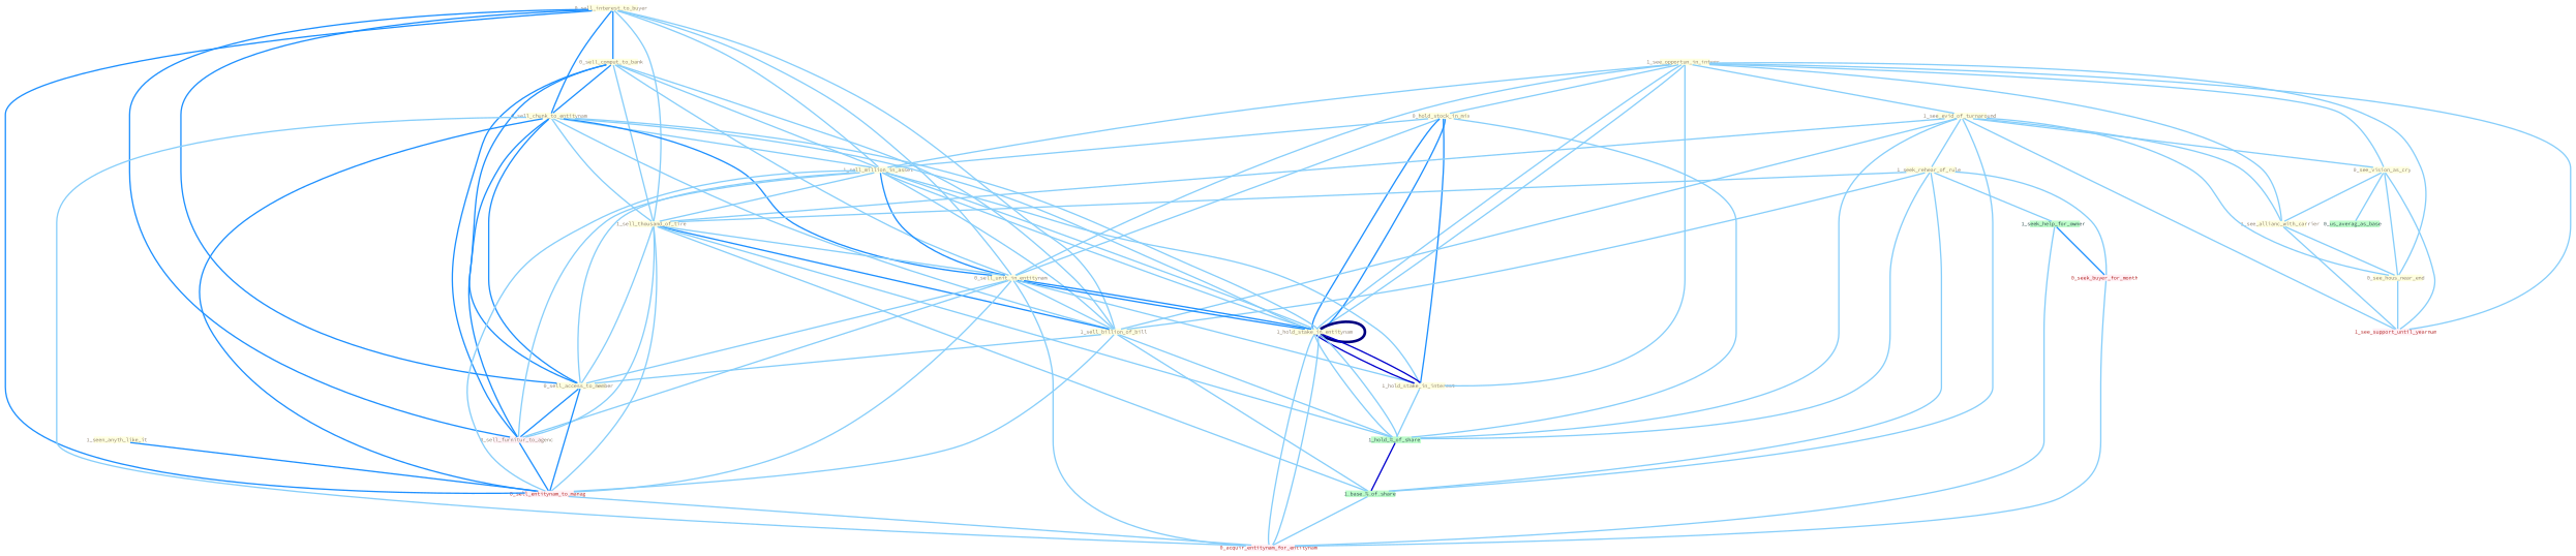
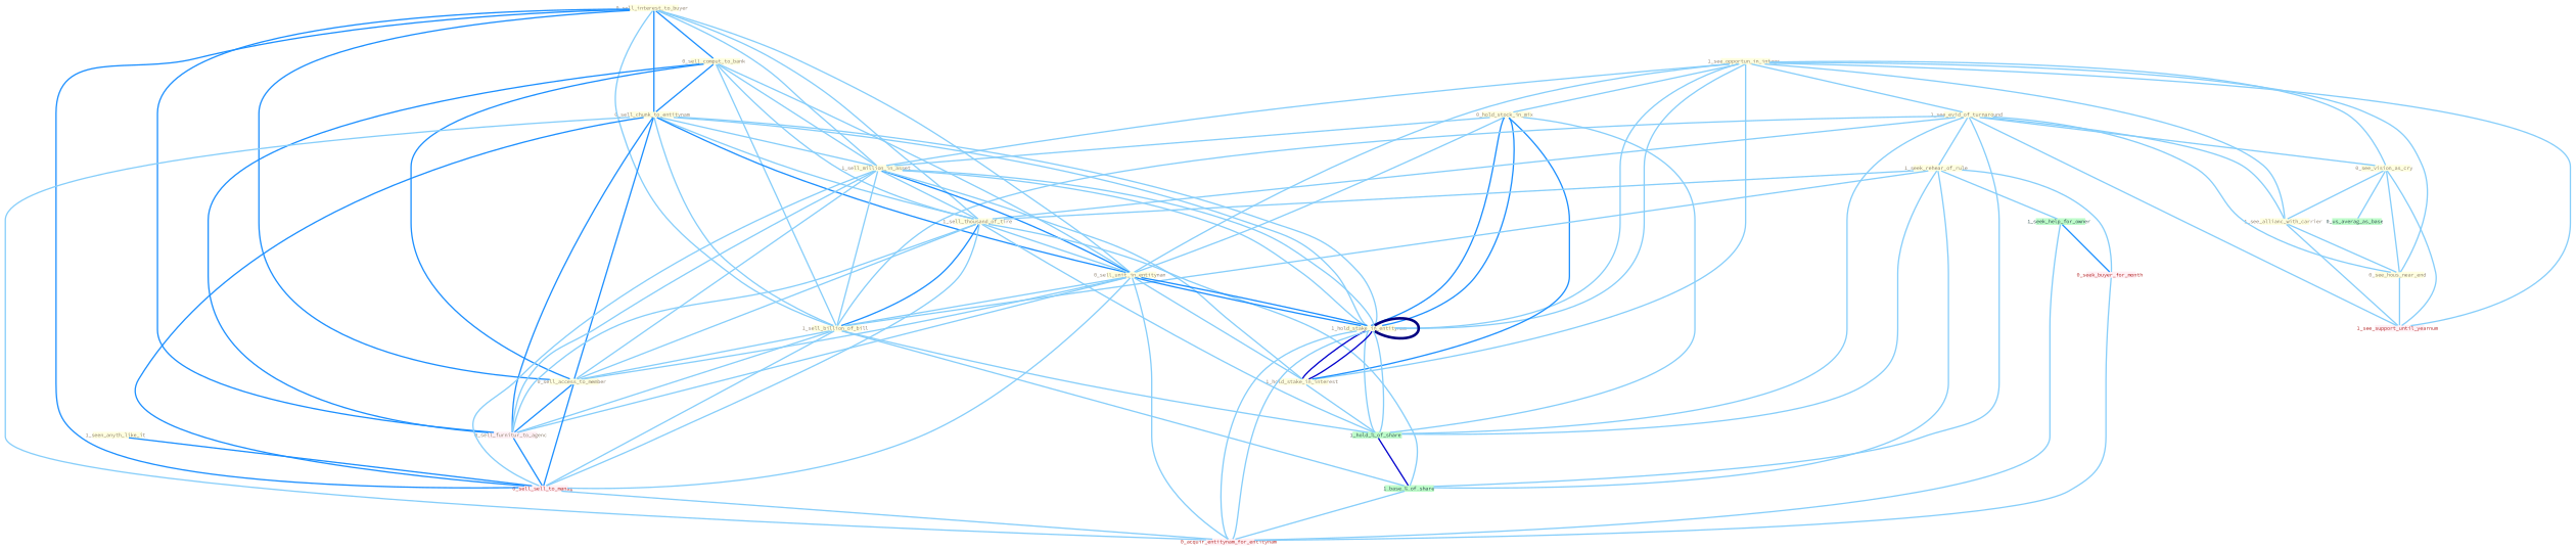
  graph {
    fontname="Source Code Pro"
    node [color="#ffffe0" fixedsize=true fontcolor="#8b7d6b" fontname="Source Code Pro" fontsize=4 shape=polygon style=filled]
    edge [color="#87cefa" fontname="Source Code Pro" w=1]
    "0_sell_interest_to_buyer " [height=.06 width=.5]
    "1_see_opportun_in_integr " [height=.06 width=.5]
    "0_sell_comput_to_bank " [height=.06 width=.5]
    "0_hold_stock_in_mix " [height=.06 width=.5]
    "1_see_evid_of_turnaround " [height=.06 width=.5]
    "0_see_vision_as_cry " [height=.06 width=.5]
    "1_seen_anyth_like_it " [height=.06 width=.5]
    "0_sell_chunk_to_entitynam " [height=.06 width=.5]
    "1_sell_million_in_asset " [height=.06 width=.5]
    "1_seek_rehear_of_rule " [height=.06 width=.5]
    "1_sell_thousand_of_tire " [height=.06 width=.5]
    "1_see_allianc_with_carrier " [height=.06 width=.5]
    "0_sell_unit_in_entitynam " [height=.06 width=.5]
    "1_hold_stake_in_entitynam " [height=.06 width=.5]
    "1_sell_billion_of_bill " [height=.06 width=.5]
    "0_sell_access_to_member " [height=.06 width=.5]
    "1_hold_stake_in_interest " [height=.06 width=.5]
    "0_see_hous_near_end " [height=.06 width=.5]
    "0_seek_buyer_for_month " [color="#fff0f5" fontcolor="#b22222" height=.06 width=.5]
    "1_see_support_until_yearnum " [color="#fff0f5" fontcolor="#b22222" height=.06 width=.5]
    "0_sell_furnitur_to_agenc " [color="#fff0f5" height=.06 width=.5]
-   "0_sell_entitynam_to_manag " [color="#fff0f5" fontcolor="#b22222" height=.06 width=.5]
+   "0_sell_entitynam_to_manag " [color="#fff0f5" fontcolor="#b22222" height=.06 width=.5 label="0_sell_sell_to_manag"]
    "0_acquir_entitynam_for_entitynam " [color="#fff0f5" fontcolor="#b22222" height=.06 width=.5]
    "1_hold_%_of_share " [color="#BDFCC9" fontcolor="#2f4f4f" height=.06 width=.5]
    n25 [color="#BDFCC9" fontcolor="#2f4f4f" height=.06 label="1_base_%_of_share" width=.5]
    "0_us_averag_as_base " [color="#BDFCC9" fontcolor="#2f4f4f" height=.06 width=.5]
    "1_seek_help_for_owner " [color="#BDFCC9" fontcolor="#2f4f4f" height=.06 width=.5]
    subgraph sub_1 {
      "0_sell_interest_to_buyer "
      "1_see_opportun_in_integr "
      "0_sell_comput_to_bank "
      "0_hold_stock_in_mix "
      "1_see_evid_of_turnaround "
      "0_see_vision_as_cry "
      "1_seen_anyth_like_it "
      "0_sell_chunk_to_entitynam "
      "1_sell_million_in_asset "
      "1_seek_rehear_of_rule "
      "1_sell_thousand_of_tire "
      "1_see_allianc_with_carrier "
      "0_sell_unit_in_entitynam "
      "1_hold_stake_in_entitynam "
      "1_sell_billion_of_bill "
      "0_sell_access_to_member "
      "1_hold_stake_in_interest "
      "0_see_hous_near_end "
    }
    subgraph sub_2 {
      "1_hold_stake_in_entitynam "
      "0_seek_buyer_for_month "
      "1_see_support_until_yearnum "
      "0_sell_furnitur_to_agenc "
      "0_sell_entitynam_to_manag "
      "0_acquir_entitynam_for_entitynam "
    }
    "0_sell_interest_to_buyer " -- "0_sell_comput_to_bank " [color="#1e90ff" w=2]
    "0_sell_interest_to_buyer " -- "0_sell_chunk_to_entitynam " [color="#1e90ff" w=2]
    "0_sell_interest_to_buyer " -- "1_sell_million_in_asset "
    "0_sell_interest_to_buyer " -- "1_sell_thousand_of_tire "
    "0_sell_interest_to_buyer " -- "0_sell_unit_in_entitynam "
    "0_sell_interest_to_buyer " -- "1_sell_billion_of_bill "
    "0_sell_interest_to_buyer " -- "0_sell_access_to_member " [color="#1e90ff" w=2]
    "0_sell_interest_to_buyer " -- "0_sell_furnitur_to_agenc " [color="#1e90ff" w=2]
    "0_sell_interest_to_buyer " -- "0_sell_entitynam_to_manag " [color="#1e90ff" w=2]
    "1_see_opportun_in_integr " -- "0_hold_stock_in_mix "
    "1_see_opportun_in_integr " -- "1_see_evid_of_turnaround "
    "1_see_opportun_in_integr " -- "0_see_vision_as_cry "
    "1_see_opportun_in_integr " -- "1_sell_million_in_asset "
    "1_see_opportun_in_integr " -- "1_see_allianc_with_carrier "
    "1_see_opportun_in_integr " -- "0_sell_unit_in_entitynam "
    "1_see_opportun_in_integr " -- "1_hold_stake_in_entitynam "
    "1_see_opportun_in_integr " -- "1_hold_stake_in_entitynam "
    "1_see_opportun_in_integr " -- "1_hold_stake_in_interest "
    "1_see_opportun_in_integr " -- "0_see_hous_near_end "
    "1_see_opportun_in_integr " -- "1_see_support_until_yearnum "
    "0_sell_comput_to_bank " -- "0_sell_chunk_to_entitynam " [color="#1e90ff" w=2]
    "0_sell_comput_to_bank " -- "1_sell_million_in_asset "
    "0_sell_comput_to_bank " -- "1_sell_thousand_of_tire "
    "0_sell_comput_to_bank " -- "0_sell_unit_in_entitynam "
    "0_sell_comput_to_bank " -- "1_sell_billion_of_bill "
    "0_sell_comput_to_bank " -- "0_sell_access_to_member " [color="#1e90ff" w=2]
    "0_sell_comput_to_bank " -- "0_sell_furnitur_to_agenc " [color="#1e90ff" w=2]
    "0_hold_stock_in_mix " -- "1_sell_million_in_asset "
    "0_hold_stock_in_mix " -- "0_sell_unit_in_entitynam "
    "0_hold_stock_in_mix " -- "1_hold_stake_in_entitynam " [color="#1e90ff" w=2]
    "0_hold_stock_in_mix " -- "1_hold_stake_in_entitynam " [color="#1e90ff" w=2]
    "0_hold_stock_in_mix " -- "1_hold_stake_in_interest " [color="#1e90ff" w=2]
    "0_hold_stock_in_mix " -- "1_hold_%_of_share "
    "1_see_evid_of_turnaround " -- "0_see_vision_as_cry "
    "1_see_evid_of_turnaround " -- "1_seek_rehear_of_rule "
    "1_see_evid_of_turnaround " -- "1_sell_thousand_of_tire "
    "1_see_evid_of_turnaround " -- "1_see_allianc_with_carrier "
    "1_see_evid_of_turnaround " -- "1_sell_billion_of_bill "
    "1_see_evid_of_turnaround " -- "0_see_hous_near_end "
    "1_see_evid_of_turnaround " -- "1_see_support_until_yearnum "
    "1_see_evid_of_turnaround " -- "1_hold_%_of_share "
    "1_see_evid_of_turnaround " -- n25
    "0_see_vision_as_cry " -- "1_see_allianc_with_carrier "
    "0_see_vision_as_cry " -- "0_see_hous_near_end "
    "0_see_vision_as_cry " -- "1_see_support_until_yearnum "
    "0_see_vision_as_cry " -- "0_us_averag_as_base "
    "1_seen_anyth_like_it " -- "0_sell_entitynam_to_manag " [color="#1e90ff" w=2]
    "0_sell_chunk_to_entitynam " -- "1_sell_million_in_asset "
    "0_sell_chunk_to_entitynam " -- "1_sell_thousand_of_tire "
    "0_sell_chunk_to_entitynam " -- "0_sell_unit_in_entitynam " [color="#1e90ff" w=2]
    "0_sell_chunk_to_entitynam " -- "1_hold_stake_in_entitynam "
    "0_sell_chunk_to_entitynam " -- "1_hold_stake_in_entitynam "
    "0_sell_chunk_to_entitynam " -- "1_sell_billion_of_bill "
    "0_sell_chunk_to_entitynam " -- "0_sell_access_to_member " [color="#1e90ff" w=2]
    "0_sell_chunk_to_entitynam " -- "0_sell_furnitur_to_agenc " [color="#1e90ff" w=2]
    "0_sell_chunk_to_entitynam " -- "0_sell_entitynam_to_manag " [color="#1e90ff" w=2]
    "0_sell_chunk_to_entitynam " -- "0_acquir_entitynam_for_entitynam "
    "1_sell_million_in_asset " -- "1_sell_thousand_of_tire "
    "1_sell_million_in_asset " -- "0_sell_unit_in_entitynam " [color="#1e90ff" w=2]
    "1_sell_million_in_asset " -- "1_hold_stake_in_entitynam "
    "1_sell_million_in_asset " -- "1_hold_stake_in_entitynam "
    "1_sell_million_in_asset " -- "1_sell_billion_of_bill "
    "1_sell_million_in_asset " -- "0_sell_access_to_member "
    "1_sell_million_in_asset " -- "1_hold_stake_in_interest "
    "1_sell_million_in_asset " -- "0_sell_furnitur_to_agenc "
    "1_sell_million_in_asset " -- "0_sell_entitynam_to_manag "
    "1_seek_rehear_of_rule " -- "1_sell_thousand_of_tire "
    "1_seek_rehear_of_rule " -- "1_sell_billion_of_bill "
    "1_seek_rehear_of_rule " -- "0_seek_buyer_for_month "
    "1_seek_rehear_of_rule " -- "1_hold_%_of_share "
    "1_seek_rehear_of_rule " -- n25
    "1_seek_rehear_of_rule " -- "1_seek_help_for_owner "
    "1_sell_thousand_of_tire " -- "0_sell_unit_in_entitynam "
    "1_sell_thousand_of_tire " -- "1_sell_billion_of_bill " [color="#1e90ff" w=2]
    "1_sell_thousand_of_tire " -- "0_sell_access_to_member "
    "1_sell_thousand_of_tire " -- "0_sell_furnitur_to_agenc "
    "1_sell_thousand_of_tire " -- "0_sell_entitynam_to_manag "
    "1_sell_thousand_of_tire " -- "1_hold_%_of_share "
    "1_sell_thousand_of_tire " -- n25
    "1_see_allianc_with_carrier " -- "0_see_hous_near_end "
    "1_see_allianc_with_carrier " -- "1_see_support_until_yearnum "
    "0_sell_unit_in_entitynam " -- "1_hold_stake_in_entitynam " [color="#1e90ff" w=2]
    "0_sell_unit_in_entitynam " -- "1_hold_stake_in_entitynam " [color="#1e90ff" w=2]
    "0_sell_unit_in_entitynam " -- "1_sell_billion_of_bill "
    "0_sell_unit_in_entitynam " -- "0_sell_access_to_member "
    "0_sell_unit_in_entitynam " -- "1_hold_stake_in_interest "
    "0_sell_unit_in_entitynam " -- "0_sell_furnitur_to_agenc "
    "0_sell_unit_in_entitynam " -- "0_sell_entitynam_to_manag "
    "0_sell_unit_in_entitynam " -- "0_acquir_entitynam_for_entitynam "
    "1_hold_stake_in_entitynam " -- "1_hold_stake_in_entitynam " [color="#000080" style=bold w=4]
    "1_hold_stake_in_entitynam " -- "1_hold_stake_in_interest " [color="#0000cd" w=3]
    "1_hold_stake_in_entitynam " -- "0_acquir_entitynam_for_entitynam "
    "1_hold_stake_in_entitynam " -- "0_acquir_entitynam_for_entitynam "
    "1_hold_stake_in_entitynam " -- "1_hold_%_of_share "
    "1_sell_billion_of_bill " -- "0_sell_access_to_member "
+   "1_sell_billion_of_bill " -- "0_sell_furnitur_to_agenc "
    "1_sell_billion_of_bill " -- "0_sell_entitynam_to_manag "
    "1_sell_billion_of_bill " -- "1_hold_%_of_share "
    "1_sell_billion_of_bill " -- n25
    "0_sell_access_to_member " -- "0_sell_furnitur_to_agenc " [color="#1e90ff" w=2]
    "0_sell_access_to_member " -- "0_sell_entitynam_to_manag " [color="#1e90ff" w=2]
    "1_hold_stake_in_interest " -- "1_hold_stake_in_entitynam " [color="#0000cd" w=3]
    "1_hold_stake_in_interest " -- "1_hold_%_of_share "
    "0_see_hous_near_end " -- "1_see_support_until_yearnum "
    "0_seek_buyer_for_month " -- "0_acquir_entitynam_for_entitynam "
    "0_sell_furnitur_to_agenc " -- "0_sell_entitynam_to_manag " [color="#1e90ff" w=2]
    "0_sell_entitynam_to_manag " -- "0_acquir_entitynam_for_entitynam "
    "1_hold_%_of_share " -- "1_hold_stake_in_entitynam "
    "1_hold_%_of_share " -- n25 [color="#0000cd" w=3]
    n25 -- "0_acquir_entitynam_for_entitynam "
    "1_seek_help_for_owner " -- "0_seek_buyer_for_month " [color="#1e90ff" w=2]
    "1_seek_help_for_owner " -- "0_acquir_entitynam_for_entitynam "
  }
